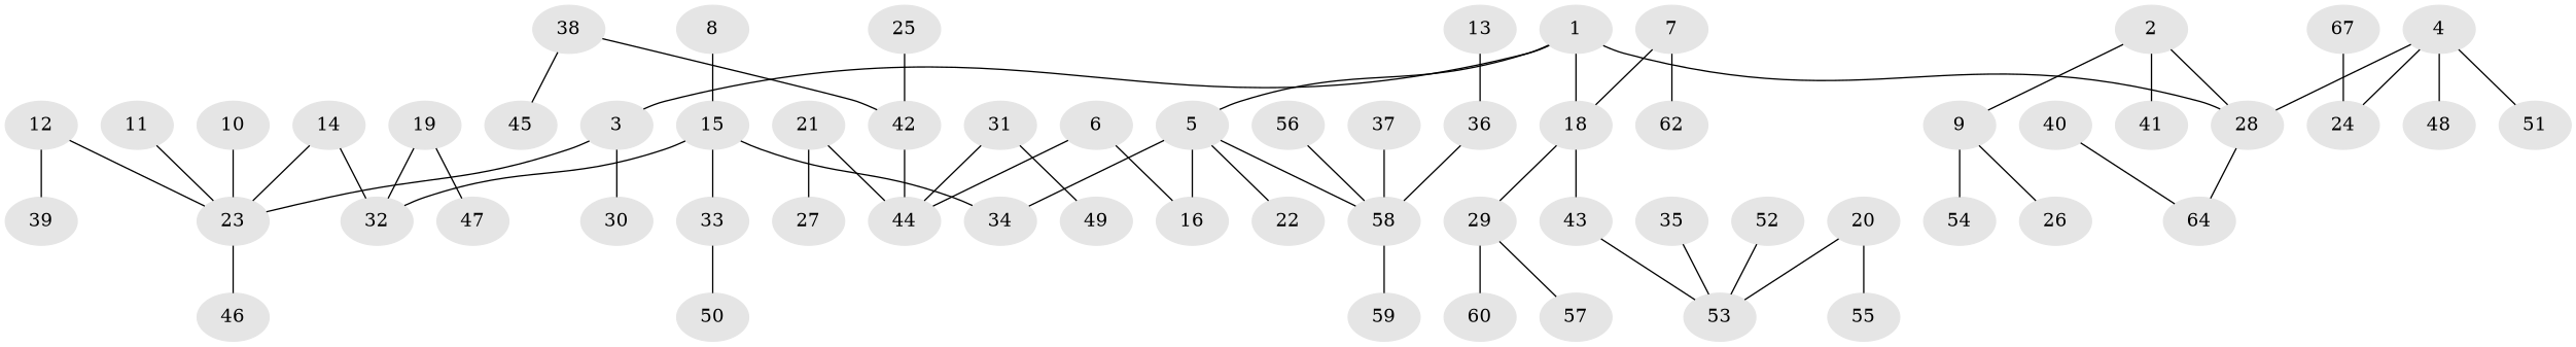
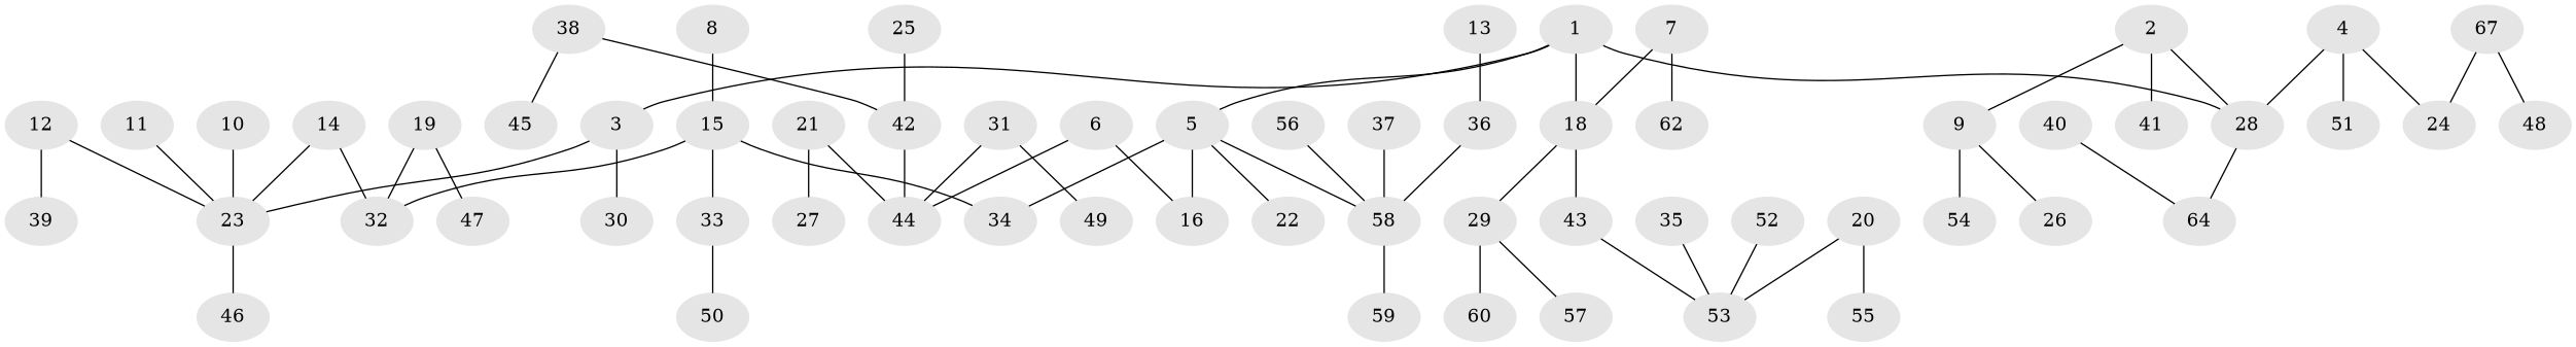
  graph {
    node [color=gray90 style=filled]
    edge [weight=1.0]
    1
    3
    5
    18
    28
    23
    30
    16
    22
    34
    58
    29
    43
    n14 [label=64]
    2
    9
    41
    26
    54
    46
    4
    24
    51
    59
    6
    44
    7
    62
    8
    15
    32
    33
    10
    11
    12
    39
    13
    36
    14
    50
    n41 [label=67]
    48
    57
    60
    53
    19
    47
    20
    55
    21
    27
    25
    42
    31
    49
    35
    37
    38
    45
    40
    52
    56
    1 -- 3
    1 -- 5
    1 -- 18
    1 -- 28
    3 -- 23
    3 -- 30
    5 -- 16
    5 -- 22
    5 -- 34
    5 -- 58
    18 -- 29
    18 -- 43
    28 -- n14
    23 -- 46
    58 -- 59
    29 -- 57
    29 -- 60
    43 -- 53
    2 -- 28
    2 -- 9
    2 -- 41
    9 -- 26
    9 -- 54
    4 -- 28
    4 -- 24
    4 -- 51
    6 -- 16
    6 -- 44
    7 -- 18
    7 -- 62
    8 -- 15
    15 -- 34
    15 -- 32
    15 -- 33
    33 -- 50
    10 -- 23
    11 -- 23
    12 -- 23
    12 -- 39
    13 -- 36
    36 -- 58
    14 -- 23
    14 -- 32
    n41 -- 24
-   4 -- 48
+   n41 -- 48
    19 -- 32
    19 -- 47
    20 -- 53
    20 -- 55
    21 -- 44
    21 -- 27
    25 -- 42
    42 -- 44
    31 -- 44
    31 -- 49
    35 -- 53
    37 -- 58
    38 -- 42
    38 -- 45
    40 -- n14
    52 -- 53
    56 -- 58
  }
